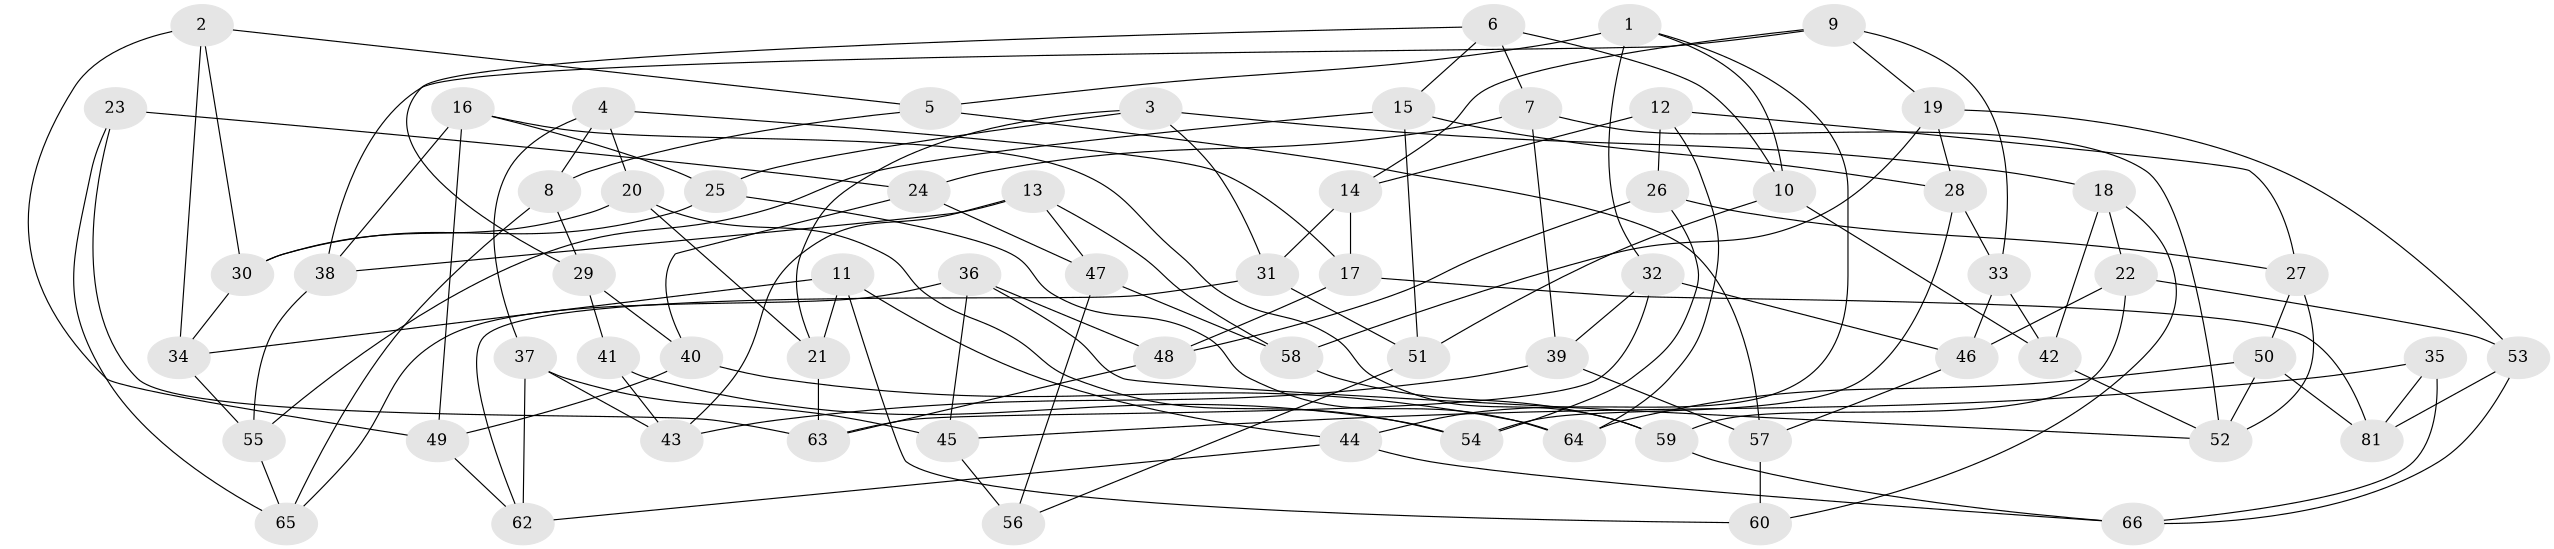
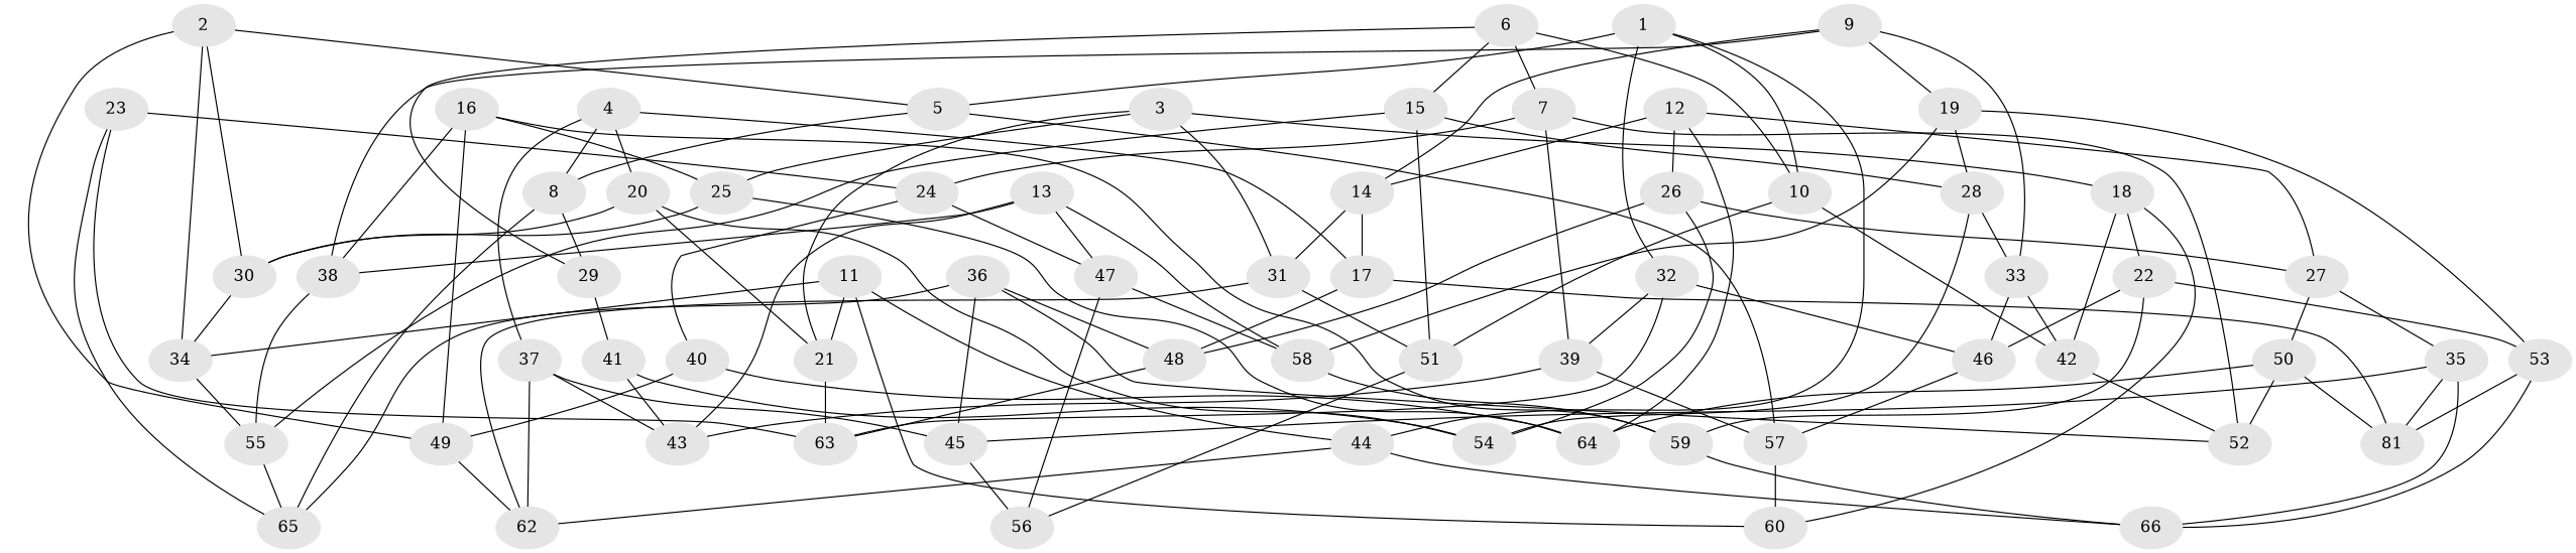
  graph {
    node [color=gray90 style=filled]
    1
    5
    10
    32
    44
    8
    57
    42
    51
    39
    63
    46
    62
    66
    2
    30
    34
    49
    55
    3
    18
    21
    25
    31
    60
    22
    64
    4
    17
    20
    37
    29
    65
    48
    n35 [label=81]
    54
    43
    45
    6
    7
    15
    24
    52
    28
    41
    40
    47
    9
    14
    19
    33
    38
    58
    53
    56
    11
    12
    26
    27
    35
    50
    13
    59
    16
    23
    36
    1 -- 5
    1 -- 10
    1 -- 32
    1 -- 44
    5 -- 8
    5 -- 57
    10 -- 42
    10 -- 51
    32 -- 39
    32 -- 63
    32 -- 46
    44 -- 62
    44 -- 66
    8 -- 29
    8 -- 65
    57 -- 60
    42 -- 52
    51 -- 56
    39 -- 57
    39 -- 43
    46 -- 57
    2 -- 5
    2 -- 30
    2 -- 34
    2 -- 49
    30 -- 34
    34 -- 55
    49 -- 62
    55 -- 65
    3 -- 18
    3 -- 21
    3 -- 25
    3 -- 31
    18 -- 42
    18 -- 60
    18 -- 22
    21 -- 63
    25 -- 30
    25 -- 64
    31 -- 51
    31 -- 62
    22 -- 46
    22 -- 53
    22 -- 59
    4 -- 8
    4 -- 17
    4 -- 20
    4 -- 37
    17 -- 48
    17 -- n35
    20 -- 30
    20 -- 21
    20 -- 54
    37 -- 62
    37 -- 43
    37 -- 45
    29 -- 41
-   29 -- 40
    48 -- 63
    45 -- 56
    6 -- 10
    6 -- 29
    6 -- 7
    6 -- 15
    7 -- 39
    7 -- 24
    7 -- 52
    15 -- 51
    15 -- 55
    15 -- 28
    24 -- 40
    24 -- 47
    28 -- 54
    28 -- 33
    41 -- 54
    41 -- 43
    40 -- 49
    40 -- 64
    47 -- 58
    47 -- 56
    9 -- 14
    9 -- 19
    9 -- 33
    9 -- 38
    14 -- 31
    14 -- 17
    19 -- 28
    19 -- 58
    19 -- 53
    33 -- 42
    33 -- 46
    38 -- 55
    58 -- 59
    53 -- 66
    53 -- n35
    11 -- 44
    11 -- 34
    11 -- 21
    11 -- 60
    12 -- 64
    12 -- 14
    12 -- 26
    12 -- 27
    26 -- 48
    26 -- 54
    26 -- 27
-   27 -- 52
+   27 -- 35
    27 -- 50
    35 -- 66
    35 -- n35
    35 -- 45
    50 -- 64
    50 -- n35
    50 -- 52
    13 -- 43
    13 -- 47
    13 -- 38
    13 -- 58
    59 -- 66
    16 -- 49
    16 -- 25
    16 -- 38
    16 -- 59
    23 -- 63
    23 -- 65
    23 -- 24
    36 -- 65
    36 -- 48
    36 -- 45
    36 -- 52
  }
